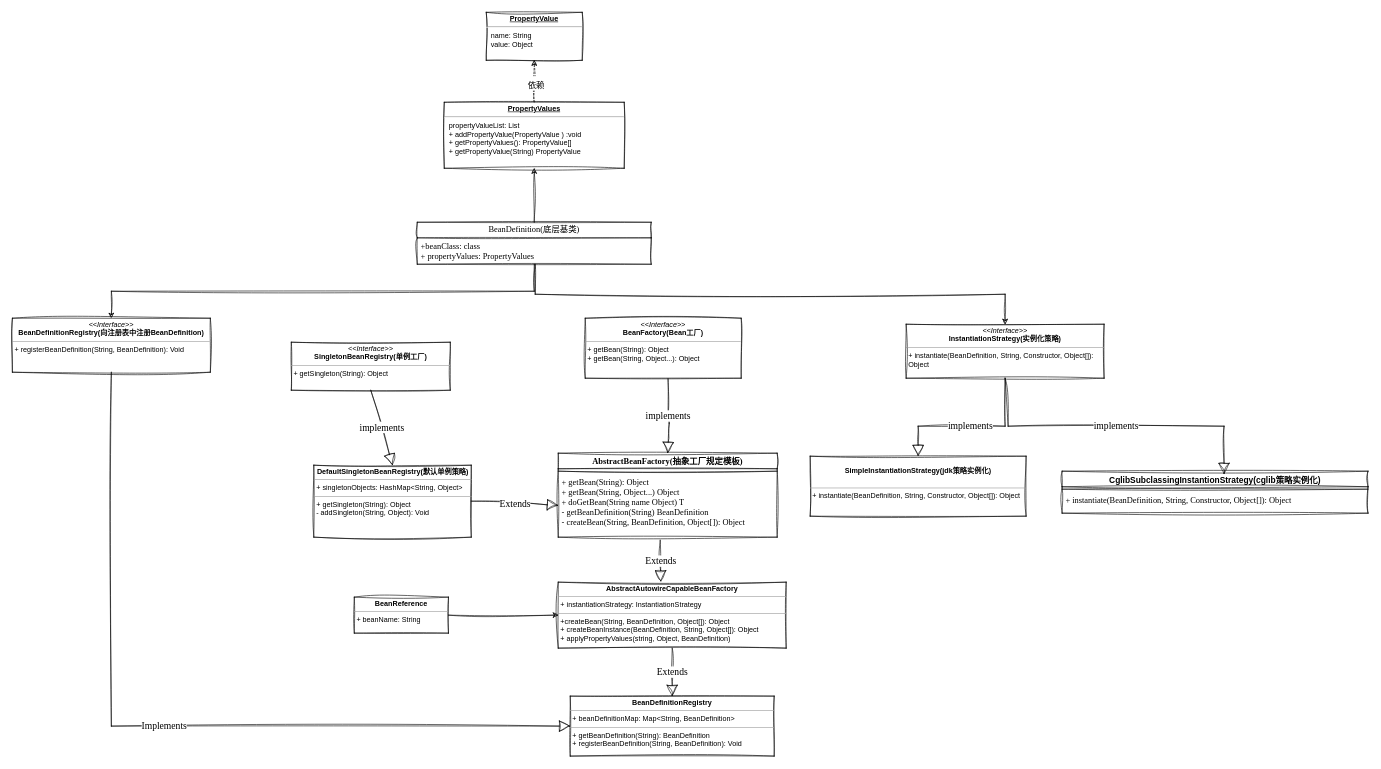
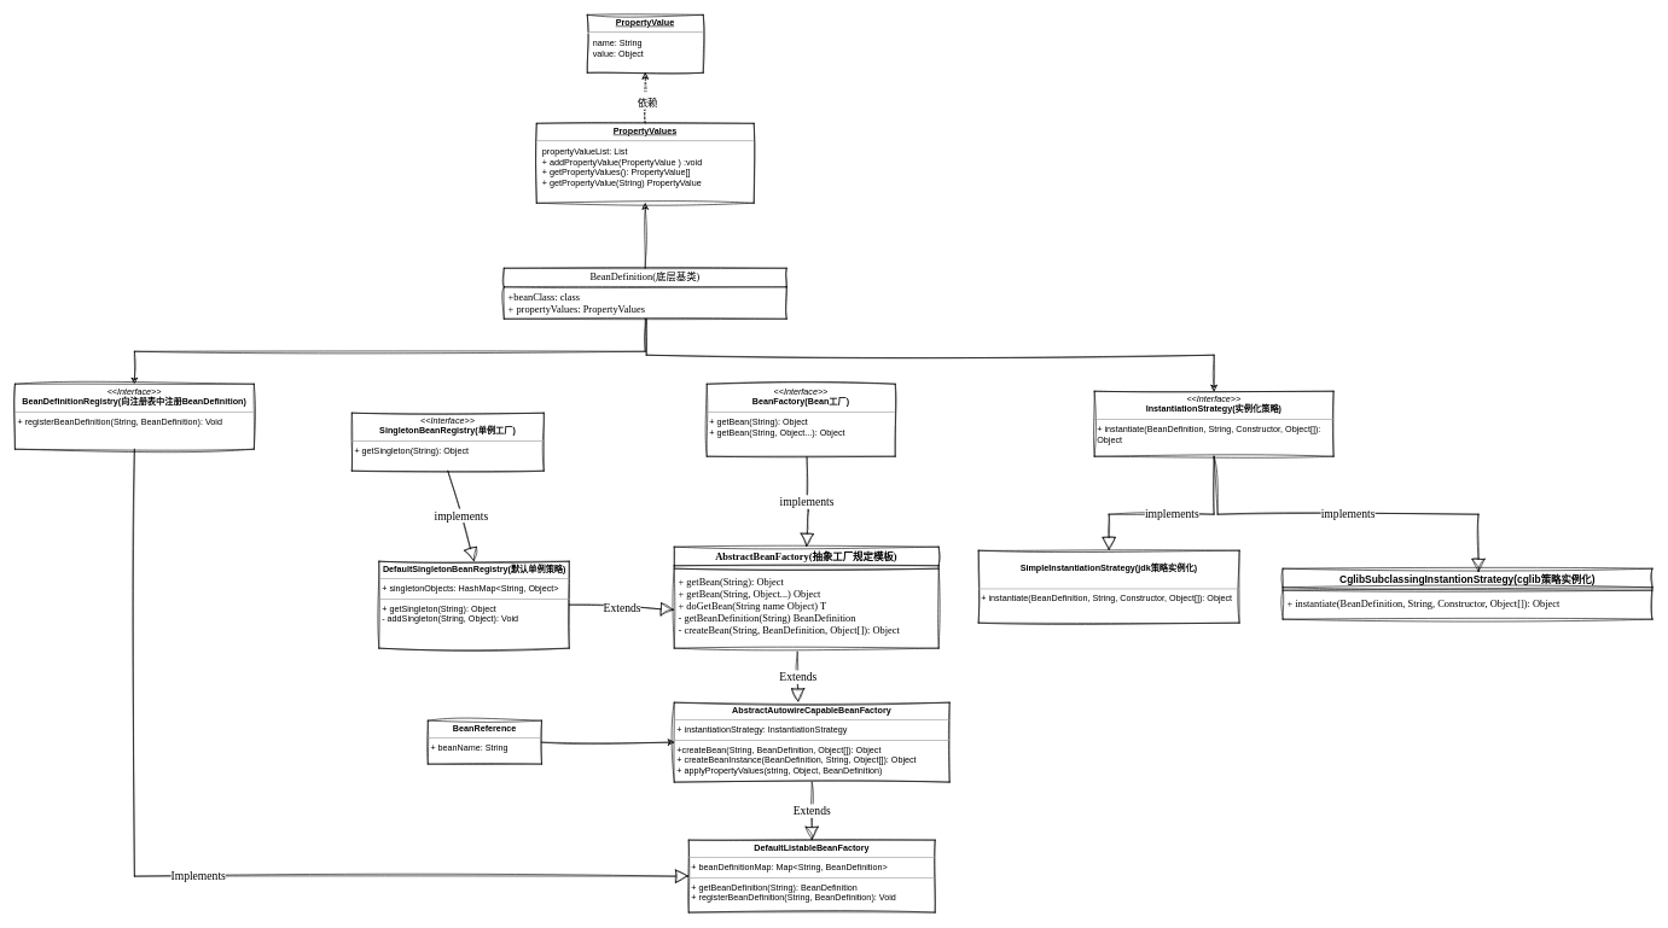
  <mxCell id="0" />
  <mxCell id="1" parent="0" />
  <mxCell id="2" style="edgeStyle=orthogonalEdgeStyle;rounded=0;sketch=1;hachureGap=4;jiggle=2;curveFitting=1;orthogonalLoop=1;jettySize=auto;html=1;exitX=0.5;exitY=1;exitDx=0;exitDy=0;fontFamily=Architects Daughter;fontSource=https%3A%2F%2Ffonts.googleapis.com%2Fcss%3Ffamily%3DArchitects%2BDaughter;fontSize=16;" edge="1" parent="1" source="5" target="9"><mxGeometry relative="1" as="geometry" /></mxCell>
  <mxCell id="3" style="edgeStyle=orthogonalEdgeStyle;rounded=0;sketch=1;hachureGap=4;jiggle=2;curveFitting=1;orthogonalLoop=1;jettySize=auto;html=1;fontFamily=Architects Daughter;fontSource=https%3A%2F%2Ffonts.googleapis.com%2Fcss%3Ffamily%3DArchitects%2BDaughter;fontSize=16;exitX=0.504;exitY=1;exitDx=0;exitDy=0;exitPerimeter=0;" edge="1" parent="1" source="6" target="10"><mxGeometry relative="1" as="geometry" /></mxCell>
  <mxCell id="4" value="" style="edgeStyle=orthogonalEdgeStyle;rounded=0;sketch=1;hachureGap=4;jiggle=2;curveFitting=1;orthogonalLoop=1;jettySize=auto;html=1;fontFamily=Architects Daughter;fontSource=https%3A%2F%2Ffonts.googleapis.com%2Fcss%3Ffamily%3DArchitects%2BDaughter;fontSize=16;" edge="1" parent="1" source="5" target="32"><mxGeometry relative="1" as="geometry" /></mxCell>
  <mxCell id="5" value="BeanDefinition(底层基类)" style="swimlane;fontStyle=0;childLayout=stackLayout;horizontal=1;startSize=26;fillColor=none;horizontalStack=0;resizeParent=1;resizeParentMax=0;resizeLast=0;collapsible=1;marginBottom=0;whiteSpace=wrap;html=1;sketch=1;hachureGap=4;jiggle=2;curveFitting=1;fontFamily=Architects Daughter;fontSource=https%3A%2F%2Ffonts.googleapis.com%2Fcss%3Ffamily%3DArchitects%2BDaughter;fontSize=14;" vertex="1" parent="1"><mxGeometry x="695" width="390" height="70" as="geometry" y="370"><mxRectangle x="20" y="30" width="170" height="40" as="alternateBounds" /></mxGeometry></mxCell>
  <mxCell id="6" value="+beanClass: class&lt;br&gt;+ propertyValues: PropertyValues" style="text;strokeColor=none;fillColor=none;align=left;verticalAlign=top;spacingLeft=4;spacingRight=4;overflow=hidden;rotatable=0;points=[[0,0.5],[1,0.5]];portConstraint=eastwest;whiteSpace=wrap;html=1;fontSize=14;fontFamily=Architects Daughter;" vertex="1" parent="5"><mxGeometry y="26" width="390" height="44" as="geometry" /></mxCell>
  <mxCell id="7" value="&lt;p style=&quot;margin:0px;margin-top:4px;text-align:center;&quot;&gt;&lt;i&gt;&amp;lt;&amp;lt;Interface&amp;gt;&amp;gt;&lt;/i&gt;&lt;br&gt;&lt;b&gt;BeanFactory(Bean工厂)&lt;/b&gt;&lt;/p&gt;&lt;hr size=&quot;1&quot;&gt;&lt;p style=&quot;margin:0px;margin-left:4px;&quot;&gt;+ getBean(String): Object&lt;br&gt;+ getBean(String, Object...): Object&lt;/p&gt;" style="verticalAlign=top;align=left;overflow=fill;fontSize=12;fontFamily=Helvetica;html=1;whiteSpace=wrap;sketch=1;hachureGap=4;jiggle=2;curveFitting=1;fontSource=https%3A%2F%2Ffonts.googleapis.com%2Fcss%3Ffamily%3DArchitects%2BDaughter;" vertex="1" parent="1"><mxGeometry x="975" y="530" width="260" height="100" as="geometry" /></mxCell>
  <mxCell id="8" value="&lt;p style=&quot;margin:0px;margin-top:4px;text-align:center;&quot;&gt;&lt;i&gt;&amp;lt;&amp;lt;Interface&amp;gt;&amp;gt;&lt;/i&gt;&lt;br&gt;&lt;b&gt;SingletonBeanRegistry(单例工厂)&lt;/b&gt;&lt;/p&gt;&lt;hr size=&quot;1&quot;&gt;&lt;p style=&quot;margin:0px;margin-left:4px;&quot;&gt;+ getSingleton(String): Object&lt;br&gt;&lt;/p&gt;" style="verticalAlign=top;align=left;overflow=fill;fontSize=12;fontFamily=Helvetica;html=1;whiteSpace=wrap;sketch=1;hachureGap=4;jiggle=2;curveFitting=1;fontSource=https%3A%2F%2Ffonts.googleapis.com%2Fcss%3Ffamily%3DArchitects%2BDaughter;" vertex="1" parent="1"><mxGeometry x="485" y="570" width="265" height="80" as="geometry" /></mxCell>
  <mxCell id="9" value="&lt;p style=&quot;margin:0px;margin-top:4px;text-align:center;&quot;&gt;&lt;i&gt;&amp;lt;&amp;lt;Interface&amp;gt;&amp;gt;&lt;/i&gt;&lt;br&gt;&lt;b&gt;BeanDefinitionRegistry(向注册表中注册BeanDefinition)&lt;/b&gt;&lt;/p&gt;&lt;hr size=&quot;1&quot;&gt;&lt;p style=&quot;margin:0px;margin-left:4px;&quot;&gt;+ registerBeanDefinition(String, BeanDefinition): Void&lt;br&gt;&lt;/p&gt;" style="verticalAlign=top;align=left;overflow=fill;fontSize=12;fontFamily=Helvetica;html=1;whiteSpace=wrap;sketch=1;hachureGap=4;jiggle=2;curveFitting=1;fontSource=https%3A%2F%2Ffonts.googleapis.com%2Fcss%3Ffamily%3DArchitects%2BDaughter;" vertex="1" parent="1"><mxGeometry x="20" y="530" width="330" height="90" as="geometry" /></mxCell>
  <mxCell id="10" value="&lt;p style=&quot;margin:0px;margin-top:4px;text-align:center;&quot;&gt;&lt;i&gt;&amp;lt;&amp;lt;Interface&amp;gt;&amp;gt;&lt;/i&gt;&lt;br&gt;&lt;b&gt;InstantiationStrategy(实例化策略)&lt;/b&gt;&lt;/p&gt;&lt;hr size=&quot;1&quot;&gt;&lt;p style=&quot;margin:0px;margin-left:4px;&quot;&gt;&lt;/p&gt;&lt;p style=&quot;margin:0px;margin-left:4px;&quot;&gt;+ instantiate(BeanDefinition, String, Constructor, Object[]): Object&lt;/p&gt;" style="verticalAlign=top;align=left;overflow=fill;fontSize=12;fontFamily=Helvetica;html=1;whiteSpace=wrap;sketch=1;hachureGap=4;jiggle=2;curveFitting=1;fontSource=https%3A%2F%2Ffonts.googleapis.com%2Fcss%3Ffamily%3DArchitects%2BDaughter;" vertex="1" parent="1"><mxGeometry x="1510" y="540" width="330" height="90" as="geometry" /></mxCell>
  <mxCell id="11" value="AbstractBeanFactory(抽象工厂规定模板)" style="swimlane;fontStyle=1;align=center;verticalAlign=top;childLayout=stackLayout;horizontal=1;startSize=26;horizontalStack=0;resizeParent=1;resizeParentMax=0;resizeLast=0;collapsible=1;marginBottom=0;whiteSpace=wrap;html=1;sketch=1;hachureGap=4;jiggle=2;curveFitting=1;fontFamily=Architects Daughter;fontSource=https%3A%2F%2Ffonts.googleapis.com%2Fcss%3Ffamily%3DArchitects%2BDaughter;fontSize=14;" vertex="1" parent="1"><mxGeometry x="930" y="755" width="365" height="140" as="geometry" /></mxCell>
  <mxCell id="12" value="" style="line;strokeWidth=1;fillColor=none;align=left;verticalAlign=middle;spacingTop=-1;spacingLeft=3;spacingRight=3;rotatable=0;labelPosition=right;points=[];portConstraint=eastwest;strokeColor=inherit;sketch=1;hachureGap=4;jiggle=2;curveFitting=1;fontFamily=Architects Daughter;fontSource=https%3A%2F%2Ffonts.googleapis.com%2Fcss%3Ffamily%3DArchitects%2BDaughter;fontSize=14;" vertex="1" parent="11"><mxGeometry y="26" width="365" height="8" as="geometry" /></mxCell>
  <mxCell id="13" value="+ getBean(String): Object&lt;br&gt;+ getBean(String, Object...) Object&lt;br&gt;+ doGetBean(String name Object) T&lt;br&gt;- getBeanDefinition(String) BeanDefinition&lt;br&gt;- createBean(String, BeanDefinition, Object[]): Object" style="text;strokeColor=none;fillColor=none;align=left;verticalAlign=top;spacingLeft=4;spacingRight=4;overflow=hidden;rotatable=0;points=[[0,0.5],[1,0.5]];portConstraint=eastwest;whiteSpace=wrap;html=1;fontSize=14;fontFamily=Architects Daughter;" vertex="1" parent="11"><mxGeometry y="34" width="365" height="106" as="geometry" /></mxCell>
  <mxCell id="14" value="implements" style="endArrow=block;endSize=16;endFill=0;html=1;rounded=0;sketch=1;hachureGap=4;jiggle=2;curveFitting=1;fontFamily=Architects Daughter;fontSource=https%3A%2F%2Ffonts.googleapis.com%2Fcss%3Ffamily%3DArchitects%2BDaughter;fontSize=16;exitX=0.531;exitY=1.01;exitDx=0;exitDy=0;exitPerimeter=0;entryX=0.5;entryY=0;entryDx=0;entryDy=0;" edge="1" parent="1" source="7" target="11"><mxGeometry width="160" relative="1" as="geometry"><mxPoint x="788" y="630" as="sourcePoint" /><mxPoint x="825" y="745" as="targetPoint" /><Array as="points"><mxPoint x="1113" y="695" /><mxPoint x="1115" y="705" /></Array></mxGeometry></mxCell>
  <mxCell id="15" value="&lt;font face=&quot;Helvetica&quot;&gt;CglibSubclassingInstantionStrategy(cglib策略实例化)&lt;/font&gt;" style="swimlane;fontStyle=1;align=center;verticalAlign=top;childLayout=stackLayout;horizontal=1;startSize=26;horizontalStack=0;resizeParent=1;resizeParentMax=0;resizeLast=0;collapsible=1;marginBottom=0;whiteSpace=wrap;html=1;sketch=1;hachureGap=4;jiggle=2;curveFitting=1;fontFamily=Architects Daughter;fontSource=https%3A%2F%2Ffonts.googleapis.com%2Fcss%3Ffamily%3DArchitects%2BDaughter;fontSize=14;" vertex="1" parent="1"><mxGeometry x="1770" y="785" width="510" height="70" as="geometry" /></mxCell>
  <mxCell id="16" value="" style="line;strokeWidth=1;fillColor=none;align=left;verticalAlign=middle;spacingTop=-1;spacingLeft=3;spacingRight=3;rotatable=0;labelPosition=right;points=[];portConstraint=eastwest;strokeColor=inherit;sketch=1;hachureGap=4;jiggle=2;curveFitting=1;fontFamily=Architects Daughter;fontSource=https%3A%2F%2Ffonts.googleapis.com%2Fcss%3Ffamily%3DArchitects%2BDaughter;fontSize=14;" vertex="1" parent="15"><mxGeometry y="26" width="510" height="8" as="geometry" /></mxCell>
  <mxCell id="17" value="+ instantiate(BeanDefinition, String, Constructor, Object[]): Object" style="text;strokeColor=none;fillColor=none;align=left;verticalAlign=top;spacingLeft=4;spacingRight=4;overflow=hidden;rotatable=0;points=[[0,0.5],[1,0.5]];portConstraint=eastwest;whiteSpace=wrap;html=1;fontSize=14;fontFamily=Architects Daughter;" vertex="1" parent="15"><mxGeometry y="34" width="510" height="36" as="geometry" /></mxCell>
  <mxCell id="18" value="implements" style="endArrow=block;endSize=16;endFill=0;html=1;rounded=0;sketch=1;hachureGap=4;jiggle=2;curveFitting=1;fontFamily=Architects Daughter;fontSource=https%3A%2F%2Ffonts.googleapis.com%2Fcss%3Ffamily%3DArchitects%2BDaughter;fontSize=16;exitX=0.5;exitY=1;exitDx=0;exitDy=0;entryX=0.5;entryY=0;entryDx=0;entryDy=0;" edge="1" parent="1" source="10" target="19"><mxGeometry width="160" relative="1" as="geometry"><mxPoint x="1620" y="670" as="sourcePoint" /><mxPoint x="2030" y="780" as="targetPoint" /><Array as="points"><mxPoint x="1675" y="710" /><mxPoint x="1530" y="710" /></Array></mxGeometry></mxCell>
  <mxCell id="19" value="&lt;p style=&quot;margin:0px;margin-top:4px;text-align:center;&quot;&gt;&lt;br&gt;&lt;b&gt;SimpleInstantiationStrategy(jdk策略实例化)&lt;/b&gt;&lt;/p&gt;&lt;p style=&quot;margin:0px;margin-left:4px;&quot;&gt;&lt;br&gt;&lt;/p&gt;&lt;hr size=&quot;1&quot;&gt;&lt;p style=&quot;margin:0px;margin-left:4px;&quot;&gt;+ instantiate(BeanDefinition, String, Constructor, Object[]): Object&lt;br&gt;&lt;/p&gt;" style="verticalAlign=top;align=left;overflow=fill;fontSize=12;fontFamily=Helvetica;html=1;whiteSpace=wrap;sketch=1;hachureGap=4;jiggle=2;curveFitting=1;fontSource=https%3A%2F%2Ffonts.googleapis.com%2Fcss%3Ffamily%3DArchitects%2BDaughter;" vertex="1" parent="1"><mxGeometry x="1350" y="760" width="360" height="100" as="geometry" /></mxCell>
  <mxCell id="20" value="implements" style="endArrow=block;endSize=16;endFill=0;html=1;rounded=0;sketch=1;hachureGap=4;jiggle=2;curveFitting=1;fontFamily=Architects Daughter;fontSource=https%3A%2F%2Ffonts.googleapis.com%2Fcss%3Ffamily%3DArchitects%2BDaughter;fontSize=16;exitX=0.5;exitY=1;exitDx=0;exitDy=0;" edge="1" parent="1" source="10"><mxGeometry width="160" relative="1" as="geometry"><mxPoint x="1685" y="640" as="sourcePoint" /><mxPoint x="2040" y="790" as="targetPoint" /><Array as="points"><mxPoint x="1680" y="710" /><mxPoint x="2040" y="710" /></Array></mxGeometry></mxCell>
  <mxCell id="21" value="&lt;p style=&quot;margin:0px;margin-top:4px;text-align:center;&quot;&gt;&lt;b&gt;DefaultSingletonBeanRegistry(默认单例策略)&lt;/b&gt;&lt;/p&gt;&lt;hr size=&quot;1&quot;&gt;&lt;p style=&quot;margin:0px;margin-left:4px;&quot;&gt;+ singletonObjects: HashMap&amp;lt;String, Object&amp;gt;&lt;br&gt;&lt;/p&gt;&lt;hr size=&quot;1&quot;&gt;&lt;p style=&quot;margin:0px;margin-left:4px;&quot;&gt;+ getSingleton(String): Object&lt;br&gt;- addSingleton(String, Object): Void&lt;/p&gt;" style="verticalAlign=top;align=left;overflow=fill;fontSize=12;fontFamily=Helvetica;html=1;whiteSpace=wrap;sketch=1;hachureGap=4;jiggle=2;curveFitting=1;fontSource=https%3A%2F%2Ffonts.googleapis.com%2Fcss%3Ffamily%3DArchitects%2BDaughter;" vertex="1" parent="1"><mxGeometry x="522.5" y="775" width="262.5" height="120" as="geometry" /></mxCell>
  <mxCell id="22" value="implements" style="endArrow=block;endSize=16;endFill=0;html=1;rounded=0;sketch=1;hachureGap=4;jiggle=2;curveFitting=1;fontFamily=Architects Daughter;fontSource=https%3A%2F%2Ffonts.googleapis.com%2Fcss%3Ffamily%3DArchitects%2BDaughter;fontSize=16;exitX=0.5;exitY=1;exitDx=0;exitDy=0;entryX=0.5;entryY=0;entryDx=0;entryDy=0;" edge="1" parent="1" source="8" target="21"><mxGeometry width="160" relative="1" as="geometry"><mxPoint x="750" y="700" as="sourcePoint" /><mxPoint x="910" y="700" as="targetPoint" /></mxGeometry></mxCell>
  <mxCell id="23" value="Extends" style="endArrow=block;endSize=16;endFill=0;html=1;rounded=0;sketch=1;hachureGap=4;jiggle=2;curveFitting=1;fontFamily=Architects Daughter;fontSource=https%3A%2F%2Ffonts.googleapis.com%2Fcss%3Ffamily%3DArchitects%2BDaughter;fontSize=16;exitX=1;exitY=0.5;exitDx=0;exitDy=0;entryX=0;entryY=0.5;entryDx=0;entryDy=0;" edge="1" parent="1" source="21" target="13"><mxGeometry width="160" relative="1" as="geometry"><mxPoint x="790" y="920" as="sourcePoint" /><mxPoint x="950" y="920" as="targetPoint" /></mxGeometry></mxCell>
  <mxCell id="24" value="&lt;p style=&quot;margin:0px;margin-top:4px;text-align:center;&quot;&gt;&lt;b&gt;AbstractAutowireCapableBeanFactory&lt;/b&gt;&lt;/p&gt;&lt;hr size=&quot;1&quot;&gt;&lt;p style=&quot;margin:0px;margin-left:4px;&quot;&gt;+ instantiationStrategy: InstantiationStrategy&lt;br&gt;&lt;/p&gt;&lt;hr size=&quot;1&quot;&gt;&lt;p style=&quot;margin:0px;margin-left:4px;&quot;&gt;+createBean(String, BeanDefinition, Object[]): Object&lt;br&gt;+ createBeanInstance(BeanDefinition, String, Object[]): Object&lt;/p&gt;&lt;p style=&quot;margin:0px;margin-left:4px;&quot;&gt;+ applyPropertyValues(string, Object, BeanDefinition)&lt;/p&gt;" style="verticalAlign=top;align=left;overflow=fill;fontSize=12;fontFamily=Helvetica;html=1;whiteSpace=wrap;sketch=1;hachureGap=4;jiggle=2;curveFitting=1;fontSource=https%3A%2F%2Ffonts.googleapis.com%2Fcss%3Ffamily%3DArchitects%2BDaughter;" vertex="1" parent="1"><mxGeometry x="930" y="970" width="380" height="110" as="geometry" /></mxCell>
  <mxCell id="25" value="Extends" style="endArrow=block;endSize=16;endFill=0;html=1;rounded=0;sketch=1;hachureGap=4;jiggle=2;curveFitting=1;fontFamily=Architects Daughter;fontSource=https%3A%2F%2Ffonts.googleapis.com%2Fcss%3Ffamily%3DArchitects%2BDaughter;fontSize=16;entryX=0.45;entryY=-0.009;entryDx=0;entryDy=0;entryPerimeter=0;" edge="1" parent="1" target="24"><mxGeometry width="160" relative="1" as="geometry"><mxPoint x="1100" y="900" as="sourcePoint" /><mxPoint x="790" y="1020" as="targetPoint" /></mxGeometry></mxCell>
- <mxCell id="26" value="&lt;p style=&quot;margin:0px;margin-top:4px;text-align:center;&quot;&gt;&lt;b&gt;BeanDefinitionRegistry&lt;/b&gt;&lt;/p&gt;&lt;hr size=&quot;1&quot;&gt;&lt;p style=&quot;margin:0px;margin-left:4px;&quot;&gt;+ beanDefinitionMap: Map&amp;lt;String, BeanDefinition&amp;gt;&lt;br&gt;&lt;/p&gt;&lt;hr size=&quot;1&quot;&gt;&lt;p style=&quot;margin:0px;margin-left:4px;&quot;&gt;+ getBeanDefinition(String): BeanDefinition&lt;br&gt;+ registerBeanDefinition(String, BeanDefinition): Void&lt;/p&gt;" style="verticalAlign=top;align=left;overflow=fill;fontSize=12;fontFamily=Helvetica;html=1;whiteSpace=wrap;sketch=1;hachureGap=4;jiggle=2;curveFitting=1;fontSource=https%3A%2F%2Ffonts.googleapis.com%2Fcss%3Ffamily%3DArchitects%2BDaughter;" vertex="1" parent="1"><mxGeometry x="950" y="1160" width="340" height="100" as="geometry" /></mxCell>
+ <mxCell id="26" value="&lt;p style=&quot;margin:0px;margin-top:4px;text-align:center;&quot;&gt;&lt;b&gt;DefaultListableBeanFactory&lt;/b&gt;&lt;/p&gt;&lt;hr size=&quot;1&quot;&gt;&lt;p style=&quot;margin:0px;margin-left:4px;&quot;&gt;+ beanDefinitionMap: Map&amp;lt;String, BeanDefinition&amp;gt;&lt;br&gt;&lt;/p&gt;&lt;hr size=&quot;1&quot;&gt;&lt;p style=&quot;margin:0px;margin-left:4px;&quot;&gt;+ getBeanDefinition(String): BeanDefinition&lt;br&gt;+ registerBeanDefinition(String, BeanDefinition): Void&lt;/p&gt;" style="verticalAlign=top;align=left;overflow=fill;fontSize=12;fontFamily=Helvetica;html=1;whiteSpace=wrap;sketch=1;hachureGap=4;jiggle=2;curveFitting=1;fontSource=https%3A%2F%2Ffonts.googleapis.com%2Fcss%3Ffamily%3DArchitects%2BDaughter;" vertex="1" parent="1"><mxGeometry x="950" y="1160" width="340" height="100" as="geometry" /></mxCell>
  <mxCell id="27" value="Extends" style="endArrow=block;endSize=16;endFill=0;html=1;rounded=0;sketch=1;hachureGap=4;jiggle=2;curveFitting=1;fontFamily=Architects Daughter;fontSource=https%3A%2F%2Ffonts.googleapis.com%2Fcss%3Ffamily%3DArchitects%2BDaughter;fontSize=16;entryX=0.5;entryY=0;entryDx=0;entryDy=0;exitX=0.5;exitY=1;exitDx=0;exitDy=0;" edge="1" parent="1" source="24" target="26"><mxGeometry width="160" relative="1" as="geometry"><mxPoint x="1110" y="910" as="sourcePoint" /><mxPoint x="1111" y="979" as="targetPoint" /></mxGeometry></mxCell>
  <mxCell id="28" value="Implements" style="endArrow=block;endSize=16;endFill=0;html=1;rounded=0;sketch=1;hachureGap=4;jiggle=2;curveFitting=1;fontFamily=Architects Daughter;fontSource=https%3A%2F%2Ffonts.googleapis.com%2Fcss%3Ffamily%3DArchitects%2BDaughter;fontSize=16;exitX=0.5;exitY=1;exitDx=0;exitDy=0;entryX=0;entryY=0.5;entryDx=0;entryDy=0;" edge="1" parent="1" source="9" target="26"><mxGeometry x="0.001" width="160" relative="1" as="geometry"><mxPoint x="230" y="1110" as="sourcePoint" /><mxPoint x="390" y="1110" as="targetPoint" /><Array as="points"><mxPoint x="185" y="1210" /></Array><mxPoint as="offset" /></mxGeometry></mxCell>
  <mxCell id="29" value="&lt;p style=&quot;margin:0px;margin-top:4px;text-align:center;text-decoration:underline;&quot;&gt;&lt;b&gt;PropertyValue&lt;/b&gt;&lt;/p&gt;&lt;hr&gt;&lt;p style=&quot;margin:0px;margin-left:8px;&quot;&gt;name: String&lt;/p&gt;&lt;p style=&quot;margin:0px;margin-left:8px;&quot;&gt;value: Object&lt;/p&gt;" style="verticalAlign=top;align=left;overflow=fill;fontSize=12;fontFamily=Helvetica;html=1;whiteSpace=wrap;sketch=1;hachureGap=4;jiggle=2;curveFitting=1;fontSource=https%3A%2F%2Ffonts.googleapis.com%2Fcss%3Ffamily%3DArchitects%2BDaughter;" vertex="1" parent="1"><mxGeometry x="810" y="20" width="160" height="80" as="geometry" /></mxCell>
  <mxCell id="30" value="" style="edgeStyle=orthogonalEdgeStyle;rounded=0;sketch=1;hachureGap=4;jiggle=2;curveFitting=1;orthogonalLoop=1;jettySize=auto;html=1;fontFamily=Architects Daughter;fontSource=https%3A%2F%2Ffonts.googleapis.com%2Fcss%3Ffamily%3DArchitects%2BDaughter;fontSize=16;dashed=1;" edge="1" parent="1" source="32" target="29"><mxGeometry relative="1" as="geometry" /></mxCell>
  <mxCell id="31" value="&lt;font style=&quot;font-size: 14px;&quot;&gt;依赖&lt;/font&gt;" style="edgeLabel;html=1;align=center;verticalAlign=middle;resizable=0;points=[];fontSize=20;fontFamily=Architects Daughter;" vertex="1" connectable="0" parent="30"><mxGeometry x="-0.057" y="-1" relative="1" as="geometry"><mxPoint x="1" as="offset" /></mxGeometry></mxCell>
  <mxCell id="32" value="&lt;p style=&quot;margin:0px;margin-top:4px;text-align:center;text-decoration:underline;&quot;&gt;&lt;b&gt;PropertyValues&lt;/b&gt;&lt;/p&gt;&lt;hr&gt;&lt;p style=&quot;margin:0px;margin-left:8px;&quot;&gt;propertyValueList: List&lt;br&gt;+ addPropertyValue(PropertyValue ) :void&lt;br&gt;+ getPropertyValues(): PropertyValue[]&lt;/p&gt;&lt;p style=&quot;margin:0px;margin-left:8px;&quot;&gt;+ getPropertyValue(String) PropertyValue&lt;/p&gt;" style="verticalAlign=top;align=left;overflow=fill;fontSize=12;fontFamily=Helvetica;html=1;whiteSpace=wrap;sketch=1;hachureGap=4;jiggle=2;curveFitting=1;fontSource=https%3A%2F%2Ffonts.googleapis.com%2Fcss%3Ffamily%3DArchitects%2BDaughter;" vertex="1" parent="1"><mxGeometry x="740" y="170" width="300" height="110" as="geometry" /></mxCell>
  <mxCell id="33" style="edgeStyle=orthogonalEdgeStyle;rounded=0;sketch=1;hachureGap=4;jiggle=2;curveFitting=1;orthogonalLoop=1;jettySize=auto;html=1;entryX=0;entryY=0.5;entryDx=0;entryDy=0;fontFamily=Architects Daughter;fontSource=https%3A%2F%2Ffonts.googleapis.com%2Fcss%3Ffamily%3DArchitects%2BDaughter;fontSize=16;" edge="1" parent="1" source="34" target="24"><mxGeometry relative="1" as="geometry" /></mxCell>
  <mxCell id="34" value="&lt;p style=&quot;margin:0px;margin-top:4px;text-align:center;&quot;&gt;&lt;b&gt;BeanReference&lt;/b&gt;&lt;/p&gt;&lt;hr size=&quot;1&quot;&gt;&lt;p style=&quot;margin:0px;margin-left:4px;&quot;&gt;+ beanName: String&lt;/p&gt;" style="verticalAlign=top;align=left;overflow=fill;fontSize=12;fontFamily=Helvetica;html=1;whiteSpace=wrap;sketch=1;hachureGap=4;jiggle=2;curveFitting=1;fontSource=https%3A%2F%2Ffonts.googleapis.com%2Fcss%3Ffamily%3DArchitects%2BDaughter;" vertex="1" parent="1"><mxGeometry x="590" y="995" width="157" height="60" as="geometry" /></mxCell>
